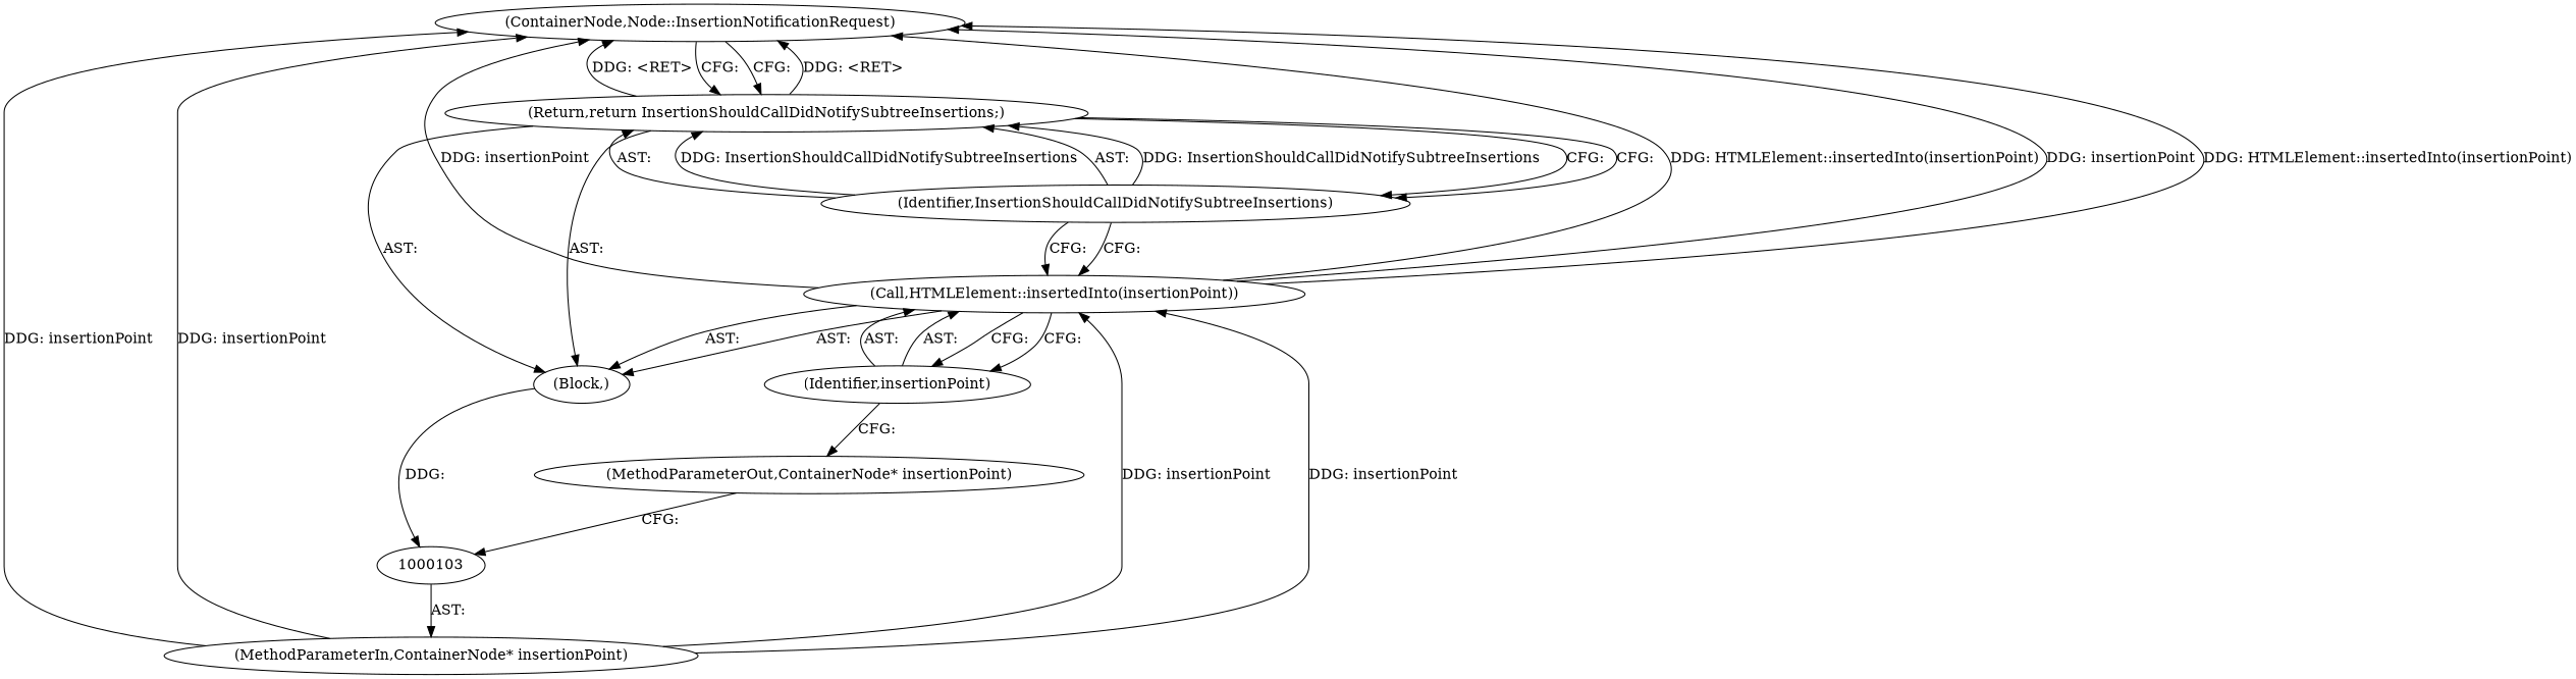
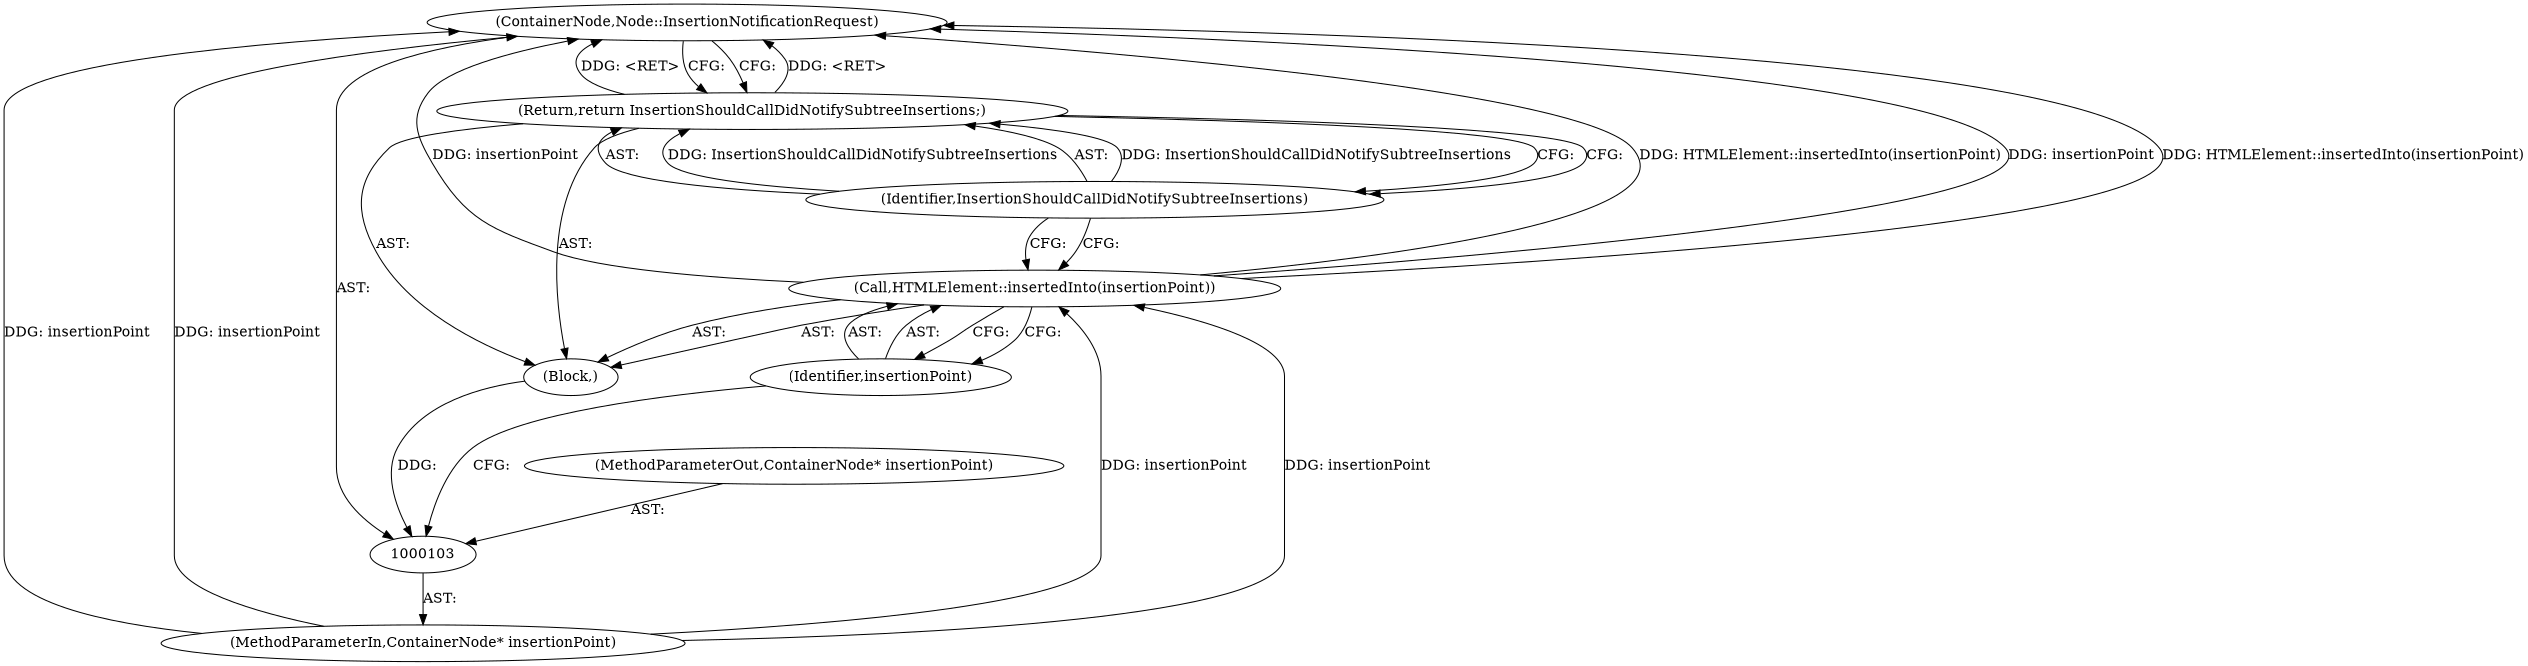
  digraph {
    n1 [label="(ContainerNode,Node::InsertionNotificationRequest)"]
    n2 [label="(Return,return InsertionShouldCallDidNotifySubtreeInsertions;)"]
    1000103
    n4 [label="(Block,)"]
    n5 [label="(Identifier,InsertionShouldCallDidNotifySubtreeInsertions)"]
    n6 [label="(MethodParameterIn,ContainerNode* insertionPoint)"]
    n7 [label="(Call,HTMLElement::insertedInto(insertionPoint))"]
    n8 [label="(Identifier,insertionPoint)"]
    n9 [label="(MethodParameterOut,ContainerNode* insertionPoint)"]
    n1 -> n2 [label="CFG: "]
    n1 -> n2 [label="CFG: "]
+   n1 -> 1000103 [label="AST: "]
    n2 -> n1 [label="DDG: <RET>"]
    n2 -> n1 [label="DDG: <RET>"]
    n2 -> n4 [label="AST: "]
    n2 -> n4 [label="AST: "]
    n2 -> n5 [label="CFG: "]
    n2 -> n5 [label="CFG: "]
    1000103 -> n6 [label="AST: "]
    n4 -> 1000103 [label="DDG: "]
    n5 -> n2 [label="AST: "]
    n5 -> n2 [label="DDG: InsertionShouldCallDidNotifySubtreeInsertions"]
    n5 -> n2 [label="AST: "]
    n5 -> n2 [label="DDG: InsertionShouldCallDidNotifySubtreeInsertions"]
    n5 -> n7 [label="CFG: "]
    n5 -> n7 [label="CFG: "]
    n6 -> n1 [label="DDG: insertionPoint"]
    n6 -> n1 [label="DDG: insertionPoint"]
    n6 -> n7 [label="DDG: insertionPoint"]
    n6 -> n7 [label="DDG: insertionPoint"]
    n7 -> n1 [label="DDG: HTMLElement::insertedInto(insertionPoint)"]
    n7 -> n1 [label="DDG: insertionPoint"]
    n7 -> n1 [label="DDG: HTMLElement::insertedInto(insertionPoint)"]
    n7 -> n1 [label="DDG: insertionPoint"]
    n7 -> n4 [label="AST: "]
    n7 -> n4 [label="AST: "]
    n7 -> n8 [label="CFG: "]
    n7 -> n8 [label="CFG: "]
-   n8 -> n9 [label="CFG: "]
+   n8 -> 1000103 [label="CFG: "]
    n8 -> n7 [label="AST: "]
    n8 -> n7 [label="AST: "]
-   n9 -> 1000103 [label="CFG: "]
+   n9 -> 1000103 [label="AST: "]
  }
